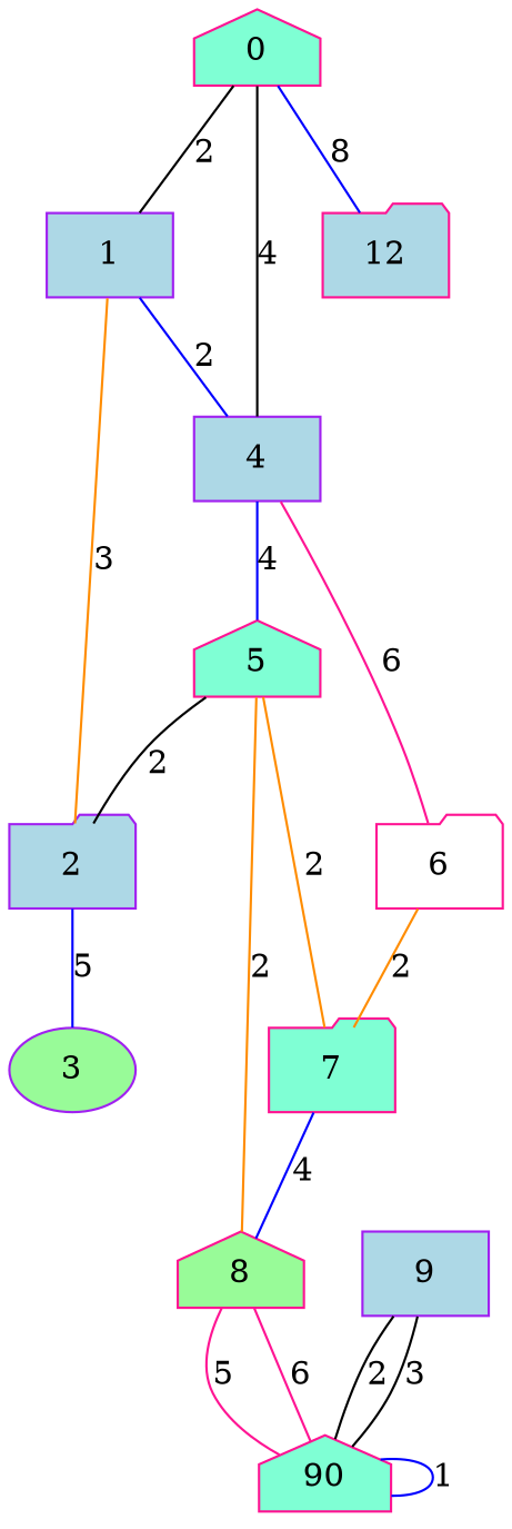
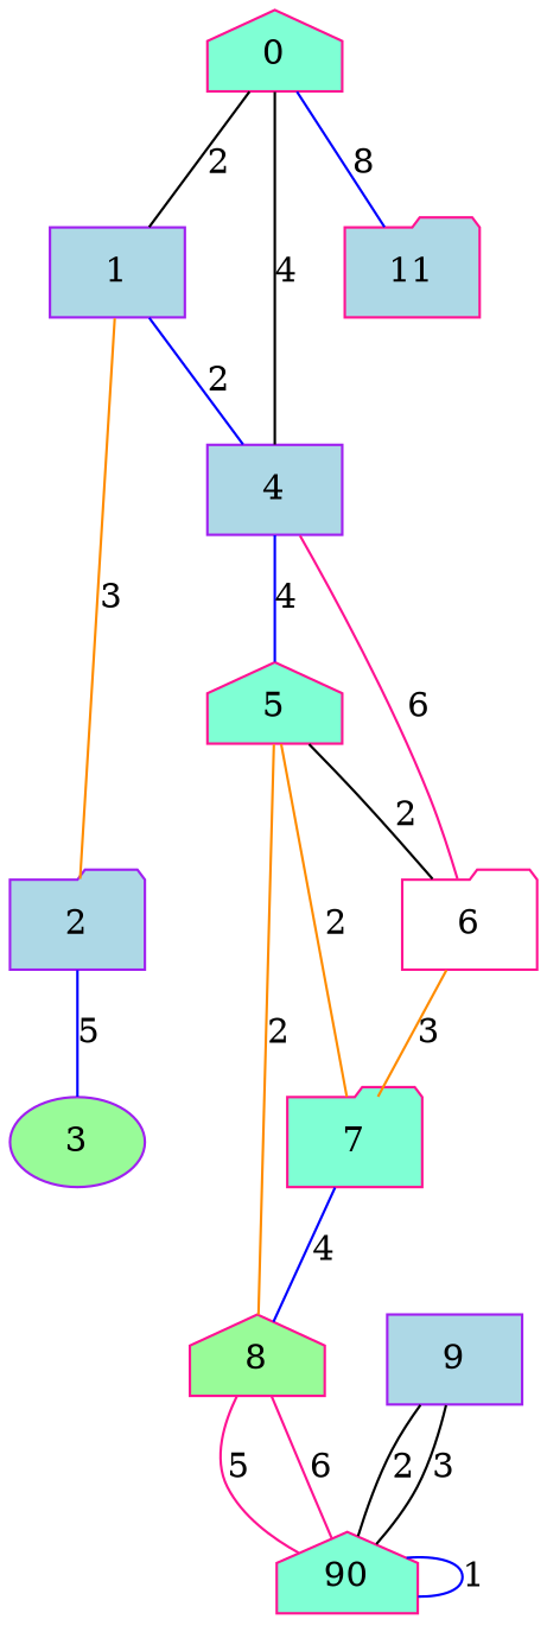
  graph {
    node [color=deeppink fillcolor=lightblue shape=house style=filled weight=1]
    edge [color=blue]
    0 [fillcolor=aquamarine]
    1 [color=purple shape=box]
    4 [color=purple shape=box]
-   11 [shape=folder weight=4 label=12]
+   11 [shape=folder weight=4]
    2 [color=purple shape=folder]
    5 [fillcolor=aquamarine]
    6 [fillcolor=white shape=folder]
    3 [color=purple fillcolor=palegreen shape=ellipse weight=2]
    7 [fillcolor=aquamarine shape=folder]
    8 [fillcolor=palegreen]
    n11 [fillcolor=aquamarine label=90 weight=2]
    9 [color=purple shape=box]
    0 -- 1 [color=black label=2]
    0 -- 4 [color=black label=4]
    0 -- 11 [label=8]
    1 -- 4 [label=2]
    1 -- 2 [color=darkorange label=3]
    4 -- 5 [label=4]
    4 -- 6 [color=deeppink label=6]
    2 -- 3 [label=5]
-   5 -- 2 [color=black label=2]
+   5 -- 6 [color=black label=2]
    5 -- 7 [color=darkorange label=2]
    5 -- 8 [color=darkorange label=2]
-   6 -- 7 [color=darkorange label=2]
+   6 -- 7 [color=darkorange label=3]
    7 -- 8 [label=4]
    8 -- n11 [color=deeppink label=5]
    8 -- n11 [color=deeppink label=6]
    n11 -- n11 [label=1]
    9 -- n11 [color=black label=2]
    9 -- n11 [color=black label=3]
  }
